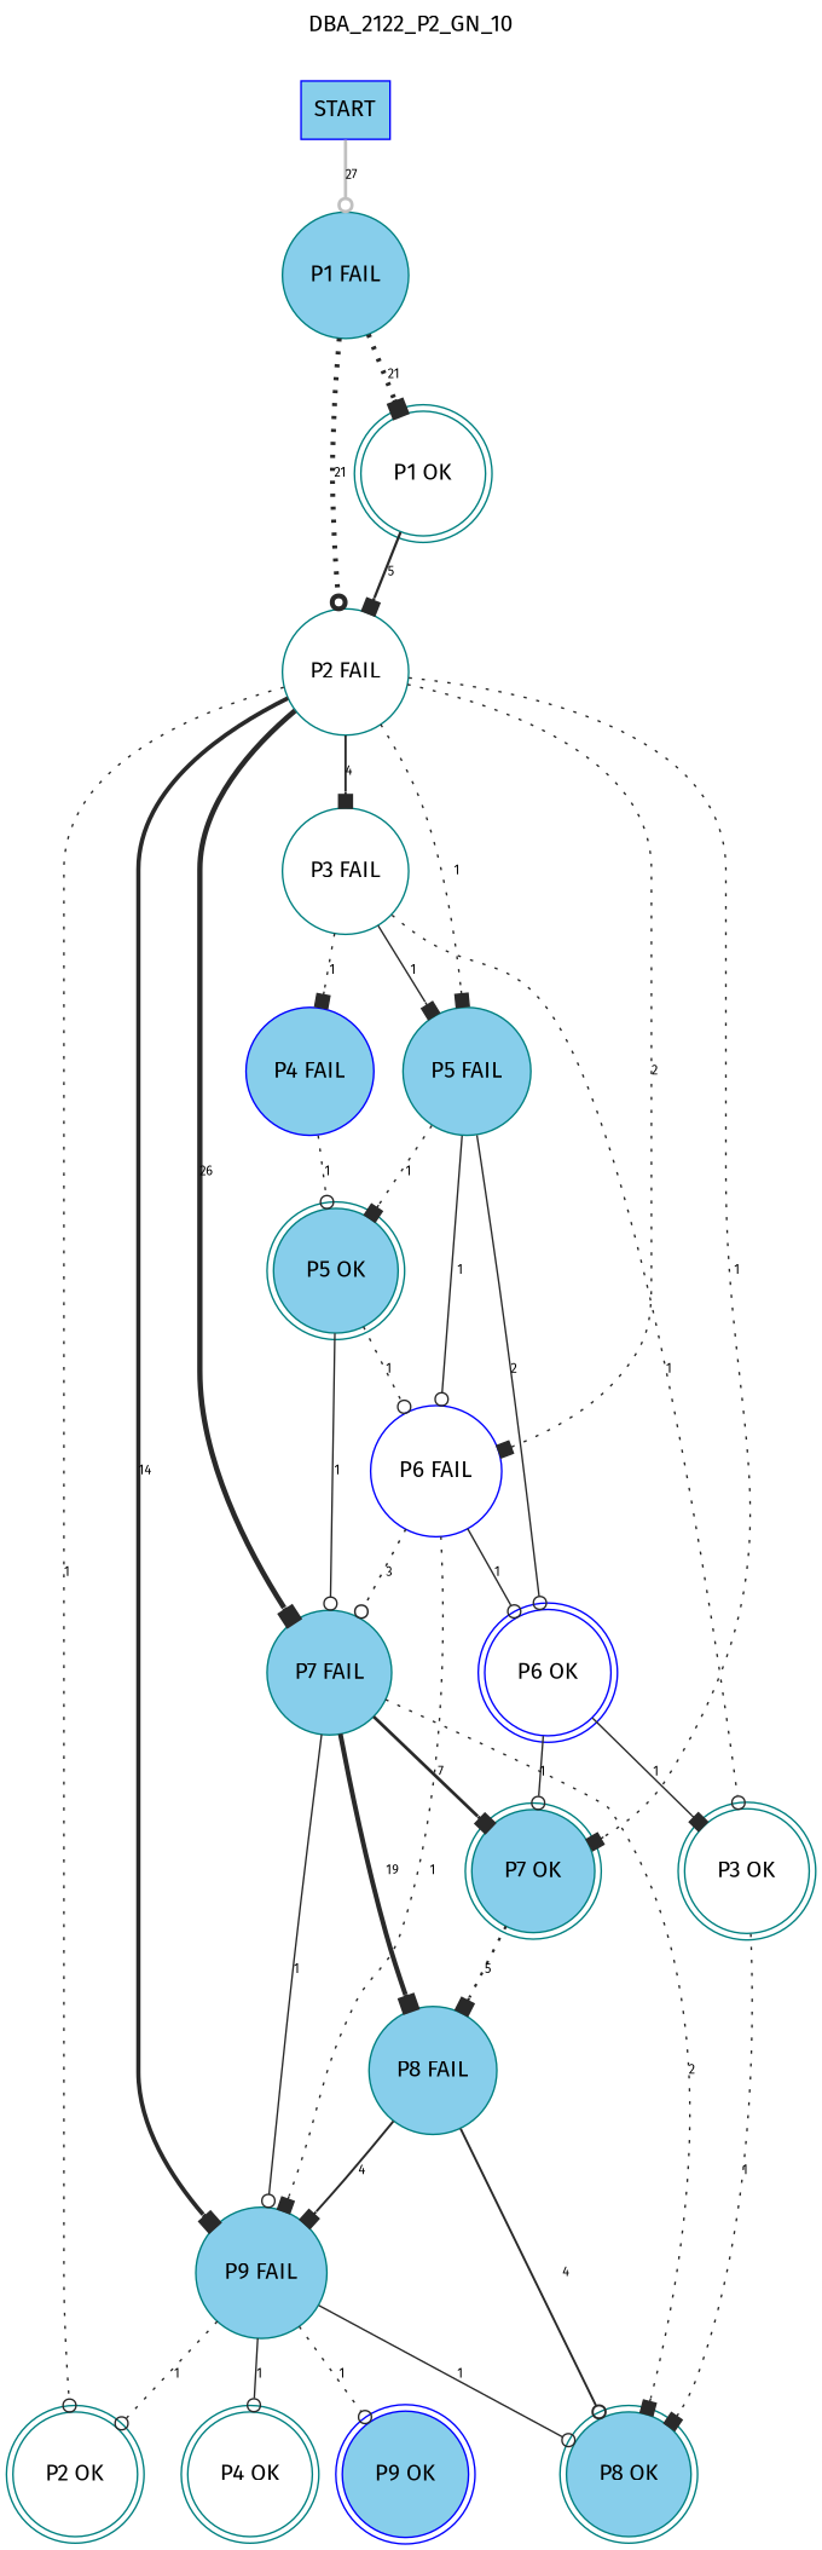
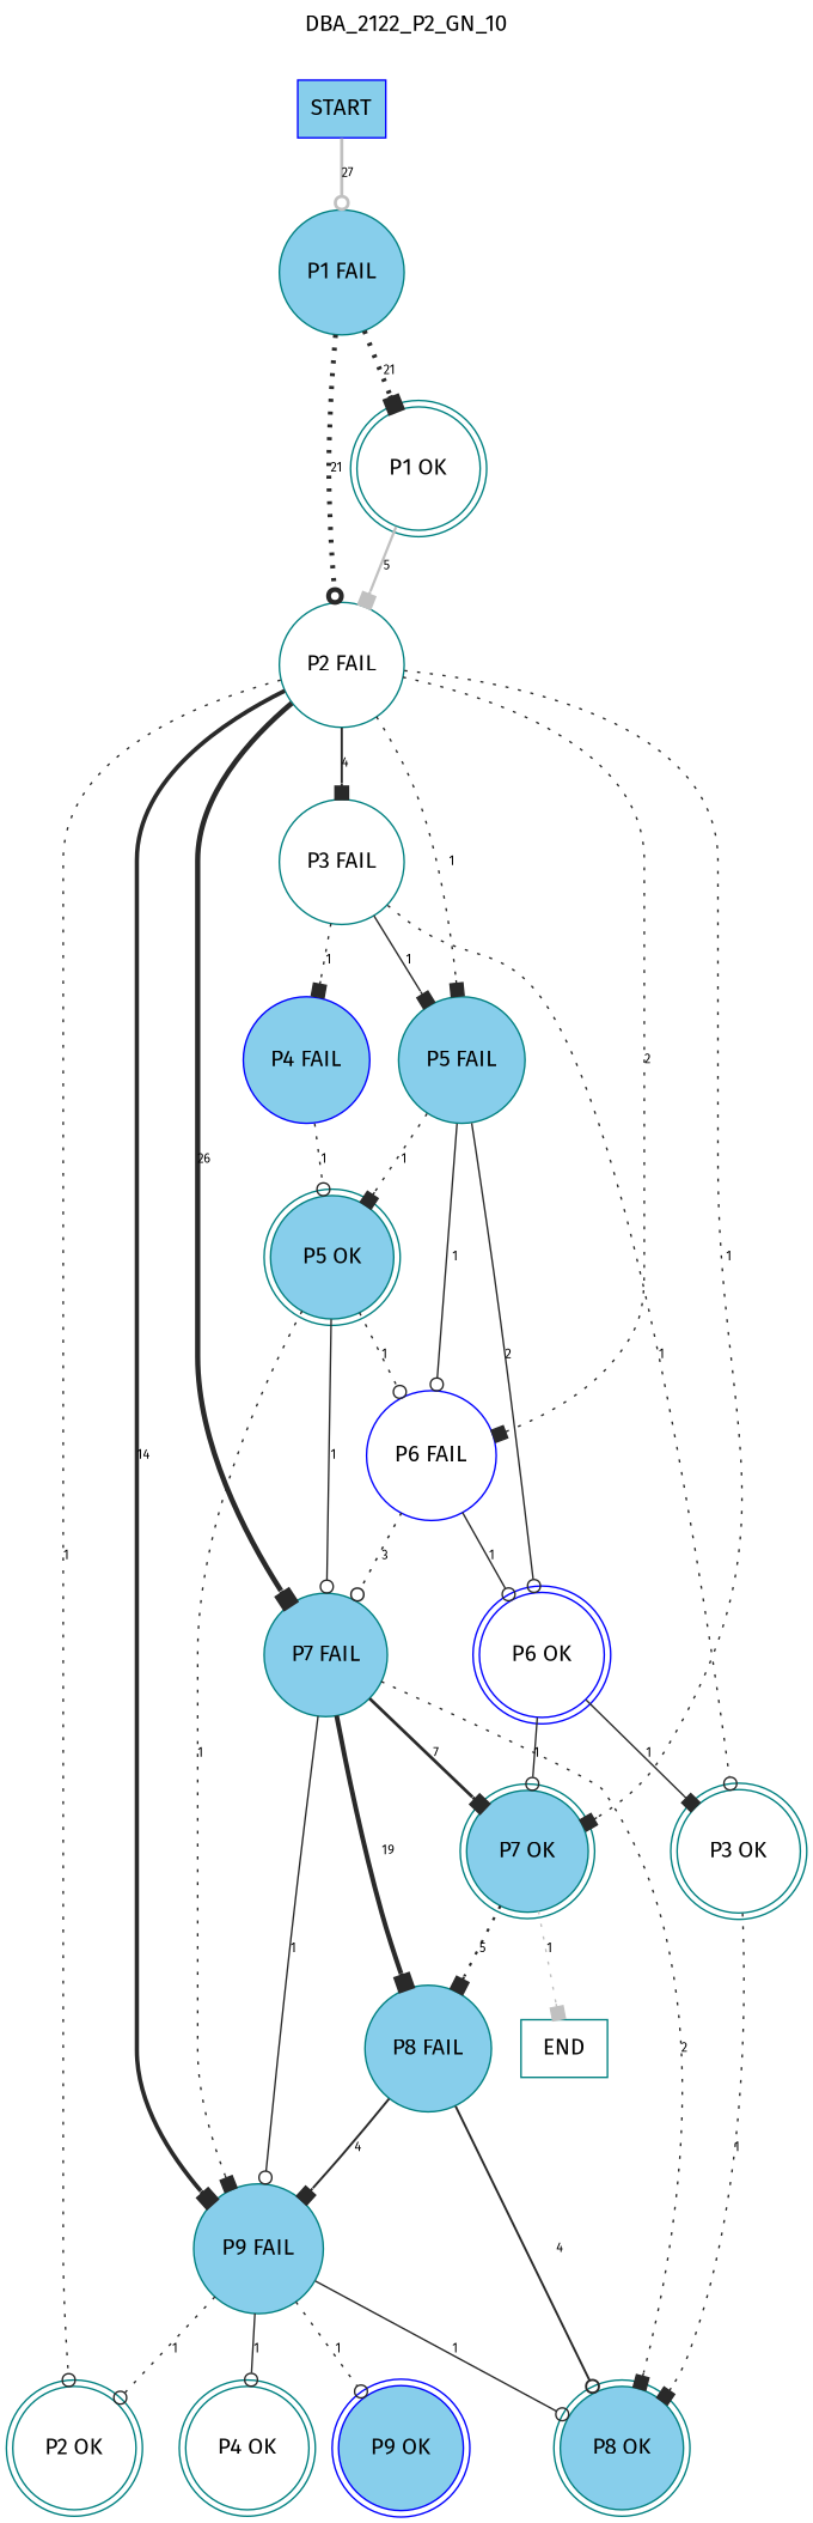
  digraph {
    fontname="Fira Sans"
    label=DBA_2122_P2_GN_10
    labelloc=t
    node [color=teal fillcolor=skyblue fontname="Fira Sans" shape=circle style=filled]
    edge [arrowhead=box color=grey16 fontname="Fira Sans" fontsize=8 labelfloat=false style=bold penwidth=1]
    START [color=blue shape=box]
    "P1 FAIL"
    "P1 OK" [fillcolor=white peripheries=2]
    "P2 FAIL" [fillcolor=white]
    "P9 FAIL"
    "P3 FAIL" [fillcolor=white]
    "P5 FAIL"
    "P6 FAIL" [color=blue fillcolor=white]
    "P2 OK" [fillcolor=white peripheries=2]
    "P7 FAIL"
    "P7 OK" [peripheries=2]
    "P4 OK" [fillcolor=white peripheries=2]
    "P8 OK" [peripheries=2]
    "P9 OK" [color=blue peripheries=2]
    "P4 FAIL" [color=blue]
    "P3 OK" [fillcolor=white peripheries=2]
    "P5 OK" [peripheries=2]
    "P6 OK" [color=blue fillcolor=white peripheries=2]
    "P8 FAIL"
+   END [fillcolor=white shape=box]
    START -> "P1 FAIL" [arrowhead=odot color=grey label=27 penwidth=""]
    "P1 FAIL" -> "P1 OK" [label=21 penwidth=3.04452243772342 style=dotted]
    "P1 FAIL" -> "P2 FAIL" [arrowhead=odot label=21 penwidth=3.04452243772342 style=dotted]
-   "P1 OK" -> "P2 FAIL" [label=5 penwidth=1.6094379124341]
+   "P1 OK" -> "P2 FAIL" [color=grey label=5 penwidth=1.6094379124341]
    "P2 FAIL" -> "P9 FAIL" [label=14 penwidth=2.63905732961526]
    "P2 FAIL" -> "P3 FAIL" [label=4 penwidth=1.38629436111989]
    "P2 FAIL" -> "P5 FAIL" [label=1 style=dotted]
    "P2 FAIL" -> "P6 FAIL" [label=2 style=dotted]
    "P2 FAIL" -> "P2 OK" [arrowhead=odot label=1 style=dotted]
    "P2 FAIL" -> "P7 FAIL" [label=26 penwidth=3.25809653802148]
    "P2 FAIL" -> "P7 OK" [label=1 style=dotted]
    "P9 FAIL" -> "P2 OK" [arrowhead=odot label=1 style=dotted]
    "P9 FAIL" -> "P4 OK" [arrowhead=odot label=1]
    "P9 FAIL" -> "P8 OK" [arrowhead=odot label=1]
    "P9 FAIL" -> "P9 OK" [arrowhead=odot label=1 style=dotted]
    "P3 FAIL" -> "P5 FAIL" [label=1]
    "P3 FAIL" -> "P4 FAIL" [label=1 style=dotted]
    "P3 FAIL" -> "P3 OK" [arrowhead=odot label=1 style=dotted]
    "P5 FAIL" -> "P6 FAIL" [arrowhead=odot label=1]
    "P5 FAIL" -> "P5 OK" [label=1 style=dotted]
    "P5 FAIL" -> "P6 OK" [arrowhead=odot label=2]
-   "P6 FAIL" -> "P9 FAIL" [label=1 style=dotted]
+   "P5 OK" -> "P9 FAIL" [label=1 style=dotted]
    "P6 FAIL" -> "P7 FAIL" [arrowhead=odot label=3 penwidth=1.09861228866811 style=dotted]
    "P6 FAIL" -> "P6 OK" [arrowhead=odot label=1]
    "P7 FAIL" -> "P9 FAIL" [arrowhead=odot label=1]
    "P7 FAIL" -> "P7 OK" [label=7 penwidth=1.94591014905531]
    "P7 FAIL" -> "P8 OK" [label=2 style=dotted]
    "P7 FAIL" -> "P8 FAIL" [label=19 penwidth=2.94443897916644]
    "P7 OK" -> "P8 FAIL" [label=5 penwidth=1.6094379124341 style=dotted]
+   "P7 OK" -> END [color=grey label=1 style=dotted penwidth=""]
    "P4 FAIL" -> "P5 OK" [arrowhead=odot label=1 style=dotted]
    "P3 OK" -> "P8 OK" [label=1 style=dotted]
    "P5 OK" -> "P6 FAIL" [arrowhead=odot label=1 style=dotted]
    "P5 OK" -> "P7 FAIL" [arrowhead=odot label=1]
    "P6 OK" -> "P7 OK" [arrowhead=odot label=1]
    "P6 OK" -> "P3 OK" [label=1]
    "P8 FAIL" -> "P9 FAIL" [label=4 penwidth=1.38629436111989]
    "P8 FAIL" -> "P8 OK" [arrowhead=odot label=4 penwidth=1.38629436111989]
  }
